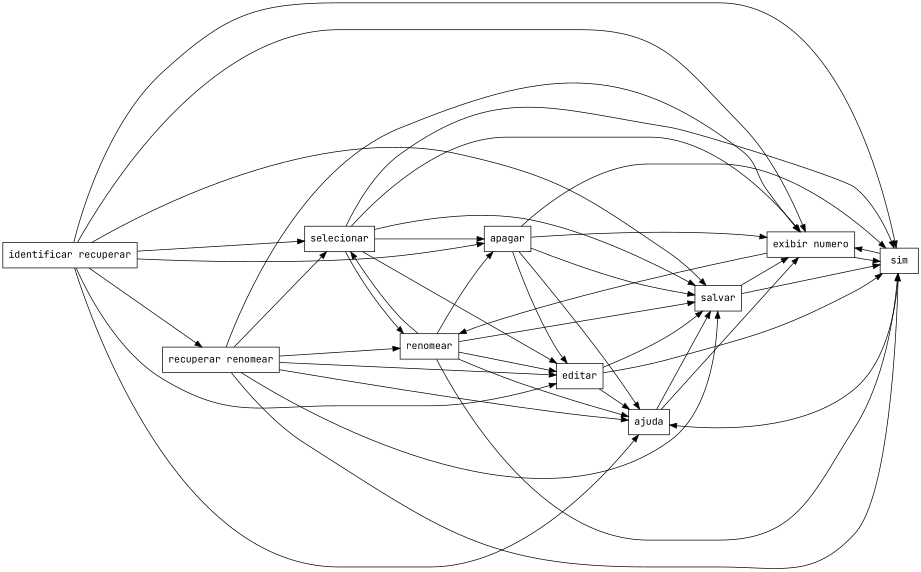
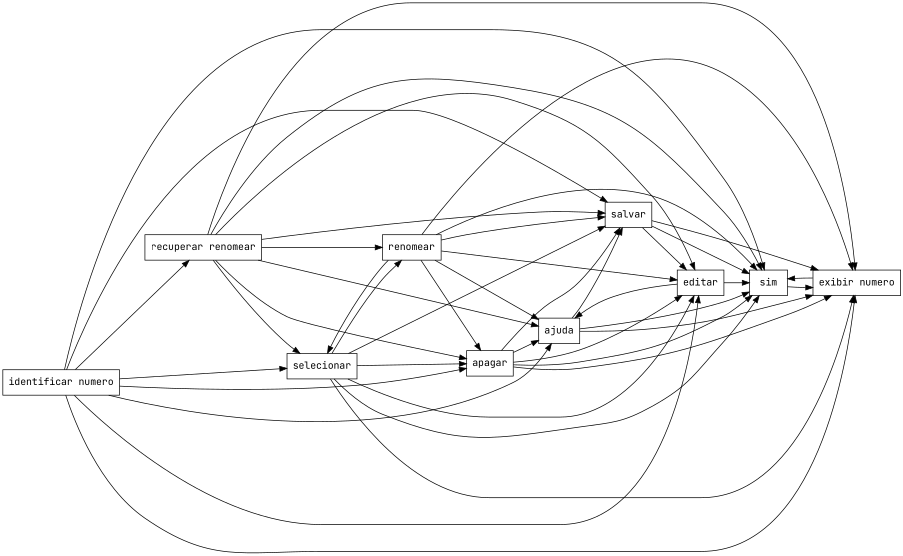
  digraph {
    fontname="JetBrains Mono"
    rankdir=LR
    node [fontname="JetBrains Mono" shape=box]
    edge [arrowhead=normal fontname="JetBrains Mono"]
    n1 [label=selecionar]
    n2 [label=renomear]
    n3 [label=editar]
    n4 [label=sim]
    n5 [label="exibir numero"]
    n6 [label=salvar]
    n7 [label=apagar]
    n8 [label=ajuda]
    n9 [label="recuperar renomear"]
-   n10 [label="identificar recuperar"]
+   n10 [label="identificar numero"]
    n1 -> n2
    n1 -> n3
    n1 -> n4
    n1 -> n5
    n1 -> n6
    n1 -> n7
    n2 -> n1
    n2 -> n3
    n2 -> n4
-   n5 -> n2
+   n2 -> n5
    n2 -> n6
    n2 -> n7
    n2 -> n8
    n3 -> n4
-   n3 -> n6
+   n6 -> n3
    n3 -> n8
    n4 -> n5
    n5 -> n4
    n6 -> n4
    n6 -> n5
    n7 -> n3
    n7 -> n4
    n7 -> n5
    n7 -> n6
    n7 -> n8
-   n4 -> n8
+   n8 -> n4
    n8 -> n5
    n8 -> n6
    n9 -> n1
    n9 -> n2
    n9 -> n3
    n9 -> n4
    n9 -> n5
    n9 -> n6
+   n9 -> n7
    n9 -> n8
    n10 -> n1
    n10 -> n3
    n10 -> n4
    n10 -> n5
    n10 -> n6
    n10 -> n7
    n10 -> n8
    n10 -> n9
  }
